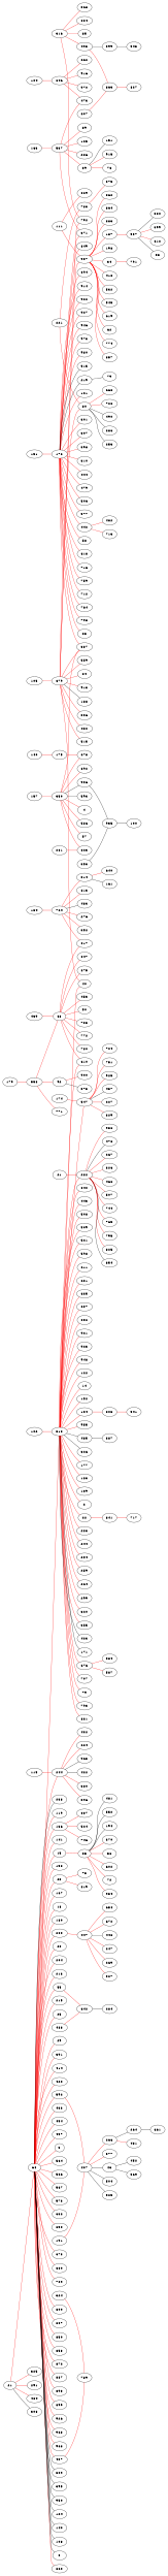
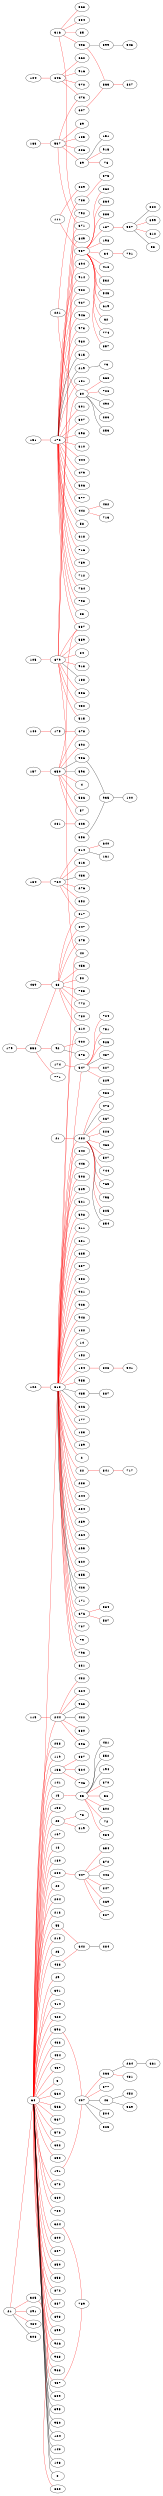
  strict graph {
    "edge"="{'color': ''}"
    file="tmp_workspace/layers/EU_core_Layer_3_drawing.dot"
    "graph"="{'edge': '{}', 'file': 'tmp_workspace/layers/EU_core_Layer_3_drawing.dot', 'graph': \"{'file': 'tmp_workspace/layers/EU_core_Layer_2_drawing_improved.dot'}\", 'node': \"{'height': '', 'level': '', 'pos': '', 'width': ''}\"}"
    "node"="{'height': '', 'label': '\\N', 'level': '', 'pos': '', 'width': ''}"
    rankdir=LR
    node [level=2]
    edge [color=red]
    n1 [height=0.05 label=21 level=1 width=0.05]
    n2 [height=0.05 label=64 level=1 width=0.05]
    291
    325
    484 [height=0.05 level=1 width=0.05]
    n6 [label=308 level=3]
    n7 [height=0.05 label=318 level=1 width=0.05]
    n8 [height=0.05 label=244 level=1 width=0.05]
    119
    136 [height=0.05 level=1 width=0.05]
    141
    15 [height=0.05 level=1 width=0.05]
    158 [height=0.05 level=1 width=0.05]
    167
    18
    180 [height=0.05 level=1 width=0.05]
    20
    204
    213
    215
    23
    25
    280 [height=0.05 level=1 width=0.05]
    29
    391
    414
    420 [height=0.05 level=1 width=0.05]
    433
    437 [height=0.05 level=1 width=0.05]
    454 [height=0.05 level=1 width=0.05]
    457
    5 [height=0.05 level=1 width=0.05]
    55 [height=0.05 level=1 width=0.05]
    564
    566 [height=0.05 level=1 width=0.05]
    567
    573 [height=0.05 level=1 width=0.05]
    592 [height=0.05 level=1 width=0.05]
    632
    650 [height=0.05 level=1 width=0.05]
    673
    680
    709
    800
    807
    850
    853
    860 [height=0.05 level=1 width=0.05]
    872 [height=0.05 level=1 width=0.05]
    887
    893
    899
    926
    963
    968
    n56 [label=309 level=3]
    n57 [label=395 level=3]
    n58 [label=950 level=3]
    n59 [label=124 level=3]
    n60 [label=140 level=3]
    n61 [label=108 level=3]
    n62 [label=0 level=3]
    n63 [label=238 level=3]
    122 [height=0.05 level=1 width=0.05]
    14 [height=0.05 level=1 width=0.05]
    152 [height=0.05 level=1 width=0.05]
    154 [height=0.05 level=1 width=0.05]
    n68 [height=0.05 label=547 level=1 width=0.05]
    177 [height=0.05 level=1 width=0.05]
    183 [height=0.05 level=1 width=0.05]
    189 [height=0.05 level=1 width=0.05]
    2
    n73 [height=0.05 label=282 level=1 width=0.05]
    22 [height=0.05 level=1 width=0.05]
    233 [height=0.05 level=1 width=0.05]
    244
    254 [height=0.05 level=1 width=0.05]
    259
    264
    299
    320
    355 [height=0.05 level=1 width=0.05]
    40 [height=0.05 level=1 width=0.05]
    443
    508 [height=0.05 level=1 width=0.05]
    509 [height=0.05 level=1 width=0.05]
    521 [height=0.05 level=1 width=0.05]
    598
    610 [height=0.05 level=1 width=0.05]
    611
    631 [height=0.05 level=1 width=0.05]
    635 [height=0.05 level=1 width=0.05]
    637 [height=0.05 level=1 width=0.05]
    676 [height=0.05 level=1 width=0.05]
    707
    79
    793 [height=0.05 level=1 width=0.05]
    831 [height=0.05 level=1 width=0.05]
    840 [height=0.05 level=1 width=0.05]
    852
    921 [height=0.05 level=1 width=0.05]
    923
    948 [height=0.05 level=1 width=0.05]
    955 [height=0.05 level=1 width=0.05]
    n105 [label=485 level=3]
    n106 [label=326 level=3]
    n107 [label=423 level=3]
    n108 [label=171 level=3]
    380
    396
    432
    624 [height=0.05 level=1 width=0.05]
    n113 [label=963 level=3]
    n114 [label=422 level=3]
    524
    746
    837 [height=0.05 level=1 width=0.05]
    n118 [height=0.05 label=55 level=1 width=0.05]
    73
    819
    n121 [label=447]
    789
    n123 [height=0.05 label=642 level=1 width=0.05]
    n124 [label=407]
    803
    227 [height=0.05 level=1 width=0.05]
    329 [height=0.05 level=1 width=0.05]
    724
    751
    925 [height=0.05 level=1 width=0.05]
    n131 [label=437 level=3]
    267 [height=0.05 level=1 width=0.05]
    326
    466
    507 [height=0.05 level=1 width=0.05]
    744
    765
    795
    825
    854 [height=0.05 level=1 width=0.05]
    936 [height=0.05 level=1 width=0.05]
    n142 [label=478 level=3]
    841
    584
    587
    n146 [label=387 level=3]
    370
    56
    602 [height=0.05 level=1 width=0.05]
    72
    934
    n152 [label=481 level=3]
    n153 [label=552 level=3]
    n154 [label=194 level=3]
    247
    269
    327
    654
    672
    n160 [label=448 level=3]
    n161 [label=284 level=3]
    n162 [label=266]
    377
    n164 [label=43 level=3]
    n165 [label=504 level=3]
    n166 [label=525 level=3]
    102 [height=0.05 level=1 width=0.05]
    541
    717
    104 [height=0.05 level=1 width=0.05]
    646 [height=0.05 level=1 width=0.05]
    473 [height=0.05 level=1 width=0.05]
    662
    916
    970
    105 [height=0.05 level=1 width=0.05]
    n177 [height=0.05 label=679 level=1 width=0.05]
    957 [height=0.05 level=1 width=0.05]
    n179 [height=0.05 label=80 level=1 width=0.05]
    792 [height=0.05 level=1 width=0.05]
    336
    337 [height=0.05 level=1 width=0.05]
    450 [height=0.05 level=1 width=0.05]
    515 [height=0.05 level=1 width=0.05]
    559
    84
    913
    n188 [label=188 level=3]
    187
    198
    34
    418
    532
    545 [height=0.05 level=1 width=0.05]
    619
    62
    774
    857
    862 [height=0.05 level=1 width=0.05]
    864 [height=0.05 level=1 width=0.05]
    883 [height=0.05 level=1 width=0.05]
    668
    726 [height=0.05 level=1 width=0.05]
    n204 [label=490 level=3]
    n205 [label=286 level=3]
    n206 [label=253 level=3]
    n207 [label=537]
    791
    111
    829
    399
    612
    n213 [label=53 level=3]
    n214 [label=380 level=3]
    115 [height=0.05 level=1 width=0.05]
    481
    n217 [label=264 level=3]
    n218 [label=569 level=3]
    n219 [label=452 level=3]
    134 [height=0.05 level=1 width=0.05]
    n221 [height=0.05 label=764 level=1 width=0.05]
    276 [height=0.05 level=1 width=0.05]
    352
    n224 [height=0.05 label=314 level=1 width=0.05]
    813 [height=0.05 level=1 width=0.05]
    817 [height=0.05 level=1 width=0.05]
    n227 [label=483 level=3]
    640 [height=0.05 level=1 width=0.05]
    n229 [label=161 level=3]
    140
    175
    678
    151 [height=0.05 level=1 width=0.05]
    n234 [height=0.05 label=172 level=1 width=0.05]
    181 [height=0.05 level=1 width=0.05]
    301
    307
    310
    371 [height=0.05 level=1 width=0.05]
    398
    442
    444
    479 [height=0.05 level=1 width=0.05]
    506 [height=0.05 level=1 width=0.05]
    577 [height=0.05 level=1 width=0.05]
    58 [height=0.05 level=1 width=0.05]
    618
    712
    716
    759 [height=0.05 level=1 width=0.05]
    764 [height=0.05 level=1 width=0.05]
    798 [height=0.05 level=1 width=0.05]
    83
    849 [height=0.05 level=1 width=0.05]
    894
    914
    922 [height=0.05 level=1 width=0.05]
    927 [height=0.05 level=1 width=0.05]
    946 [height=0.05 level=1 width=0.05]
    973
    980
    n262 [label=515 level=3]
    n263 [label=219 level=3]
    482
    713
    n266 [label=79 level=3]
    n267 [height=0.05 label=350 level=1 width=0.05]
    157
    823
    4
    536 [height=0.05 level=1 width=0.05]
    57
    892
    n274 [label=593 level=3]
    n275 [label=936 level=3]
    n276 [label=935 level=3]
    n277 [label=100 level=3]
    537 [height=0.05 level=1 width=0.05]
    163
    185
    286 [height=0.05 level=1 width=0.05]
    n282 [label=39]
    89
    76
    915
    n286 [label=151 level=3]
    174 [height=0.05 level=1 width=0.05]
    558 [height=0.05 level=1 width=0.05]
    179
    68 [height=0.05 level=1 width=0.05]
    771 [height=0.05 level=1 width=0.05]
    n292 [label=92]
    453 [height=0.05 level=1 width=0.05]
    50 [height=0.05 level=1 width=0.05]
    733 [height=0.05 level=1 width=0.05]
    772 [height=0.05 level=1 width=0.05]
    780 [height=0.05 level=1 width=0.05]
    847
    875
    900
    n301 [label=373 level=3]
    191
    n303 [label=661 level=3]
    21
    221 [height=0.05 level=1 width=0.05]
    783
    375
    281
    316 [height=0.05 level=1 width=0.05]
    368
    n311 [height=0.05 label=493 level=1 width=0.05]
    834 [height=0.05 level=1 width=0.05]
    85 [height=0.05 level=1 width=0.05]
    863
    n315 [label=399 level=3]
    827
    n317 [label=543 level=3]
    324
    439 [height=0.05 level=1 width=0.05]
    488 [height=0.05 level=1 width=0.05]
    607
    n322 [label=353 level=3]
    n1 -- n2
    n1 -- 291
    n1 -- 325
    n1 -- 484
    n1 -- n6 [color=""]
    n2 -- n7
    n2 -- n8
    n2 -- 119
    n2 -- 136
    n2 -- 141
    n2 -- 15
    n2 -- 158
    n2 -- 167
    n2 -- 18
    n2 -- 180
    n2 -- 20
    n2 -- 204
    n2 -- 213
    n2 -- 215
    n2 -- 23
    n2 -- 25
    n2 -- 280
    n2 -- 29
    n2 -- 391
    n2 -- 414
    n2 -- 420
    n2 -- 433
    n2 -- 437
    n2 -- 454
    n2 -- 457
    n2 -- 5
    n2 -- 55
    n2 -- 564
    n2 -- 566
    n2 -- 567
    n2 -- 573
    n2 -- 592
    n2 -- 632
    n2 -- 650
    n2 -- 673
    n2 -- 680
    n2 -- 709
    n2 -- 800
    n2 -- 807
    n2 -- 850
    n2 -- 853
-   n2 -- 860
+   325 -- 860
    n2 -- 872
    n2 -- 887
    n2 -- 893
    n2 -- 899
    n2 -- 926
    n2 -- 963
    n2 -- 968
    n2 -- n56 [color=""]
    n2 -- n57 [color=""]
    n2 -- n58 [color=""]
    n2 -- n59 [color=""]
    n2 -- n60 [color=""]
    n2 -- n61 [color=""]
    n2 -- n62 [color=""]
-   n2 -- n63 [color=""]
+   n2 -- n63
    n7 -- 122
    n7 -- 14
    n7 -- 152
    n7 -- 154
    n7 -- n68
    n7 -- 177
    n7 -- 183
    n7 -- 189
    n7 -- 2
    n7 -- n73
    n7 -- 22
    n7 -- 233
    n7 -- 244
    n7 -- 254
    n7 -- 259
    n7 -- 264
    n7 -- 299
    n7 -- 320
    n7 -- 355
    n7 -- 40
    n7 -- 443
    n7 -- 508
    n7 -- 509
    n7 -- 521
    n7 -- 598
    n7 -- 610
    n7 -- 611
    n7 -- 631
    n7 -- 635
    n7 -- 637
    n7 -- 676
    n7 -- 707
    n7 -- 79
    n7 -- 793
    n7 -- 831
    n7 -- 840
    n7 -- 852
    n7 -- 921
    n7 -- 923
    n7 -- 948
    n7 -- 955
    n7 -- n105 [color=""]
    n7 -- n106 [color=""]
    n7 -- n107 [color=""]
    n7 -- n108 [color=""]
    n8 -- 380
    n8 -- 396
    n8 -- 432
    n8 -- 624
    n8 -- n113 [color=""]
    n8 -- n114 [color=""]
    136 -- 524
    136 -- 746
    136 -- 837
    15 -- n118
    23 -- 73
    23 -- 819
    280 -- n121
    437 -- 789
    55 -- n123
    592 -- n124
    154 -- 803
    n68 -- 227
    n68 -- 329
    n68 -- 724
    n68 -- 751
    n68 -- 925
    n68 -- n131 [color=""]
    n73 -- 267
    n73 -- 326
    n73 -- 466
    n73 -- 507
    n73 -- 744
    n73 -- 765
    n73 -- 795
    n73 -- 825
    n73 -- 854 [color=black]
    n73 -- 936
    n73 -- n142 [color=""]
    22 -- 841
    676 -- 584
    676 -- 587
    n105 -- n146 [color=""]
    n118 -- 370
    n118 -- 56
    n118 -- 602
    n118 -- 72
    n118 -- 934
    n118 -- n152 [color=""]
    n118 -- n153 [color=""]
    n118 -- n154 [color=""]
    n121 -- 247
    n121 -- 269
    n121 -- 327
    n121 -- 654
    n121 -- 672
    n121 -- n160 [color=""]
    n123 -- n161 [color=""]
    n124 -- n162
    n124 -- 377
    n124 -- n164 [color=""]
    n124 -- n165 [color=""]
    n124 -- n166 [color=""]
    803 -- 541
    841 -- 717
    n162 -- 481
    n162 -- n217 [color=""]
    n164 -- n218 [color=""]
    n164 -- n219 [color=""]
    102 -- n7
    104 -- 646
    646 -- 473
    646 -- 662
    646 -- 916
    646 -- 970
    105 -- n177
    n177 -- 40
    n177 -- 957
    n177 -- n179
    n177 -- 792
    n177 -- 336
    n177 -- 337
    n177 -- 450
    n177 -- 515
    n177 -- 559
    n177 -- 84
    n177 -- 913
    n177 -- n188 [color=""]
    957 -- 187
    957 -- 198
    957 -- 34
    957 -- 418
    957 -- 532
    957 -- 545
    957 -- 619
    957 -- 62
    957 -- 774
    957 -- 857
    957 -- 862
    957 -- 864
    957 -- 883
    n179 -- 668
    n179 -- 726
    n179 -- n204 [color=""]
    n179 -- n205 [color=""]
    n179 -- n206 [color=""]
    187 -- n207
    34 -- 791
    n207 -- 399
    n207 -- 612
    n207 -- n213 [color=""]
    n207 -- n214 [color=""]
    111 -- 957
    111 -- 829
    115 -- n8
    n217 -- n303 [color=""]
    134 -- n221
    n221 -- 276
    n221 -- 352
    n221 -- n224
    n221 -- 813
    n221 -- 817
    n221 -- n227 [color=""]
    n224 -- 640
    n224 -- n229 [color=""]
    140 -- 175
    175 -- 678
    151 -- n234
    n234 -- 337
    n234 -- 181
    n234 -- 301
    n234 -- 307
    n234 -- 310
    n234 -- 371
    n234 -- 398
    n234 -- 442
    n234 -- 444
    n234 -- 479
    n234 -- 506
    n234 -- 577
    n234 -- 58
    n234 -- 618
    n234 -- 712
    n234 -- 716
    n234 -- 759
    n234 -- 764
    n234 -- 798
    n234 -- 83
    n234 -- 849
    n234 -- 894
    n234 -- 914
    n234 -- 922
    n234 -- 927
    n234 -- 946
    n234 -- 973
    n234 -- 980
    n234 -- n262 [color=""]
    n234 -- n263 [color=""]
    442 -- 482
    442 -- 713
    n263 -- n266 [color=""]
    n267 -- 337
    n267 -- 678
    n267 -- 823
    n267 -- 4
    n267 -- 536
    n267 -- 57
    n267 -- 892
    n267 -- n274 [color=""]
    n267 -- n275 [color=""]
    157 -- n267
    n275 -- n276 [color=""]
    n276 -- n277 [color=""]
    537 -- 473
    537 -- 371
    537 -- 185
    537 -- 286
    537 -- n282
    537 -- 89
    163 -- 537
    n282 -- 76
    n282 -- 915
    n282 -- n286 [color=""]
    174 -- n68
    558 -- 68
    558 -- 771
    558 -- n292
    179 -- 558
    68 -- 610
    68 -- 817
    68 -- 453
    68 -- 50
    68 -- 733
    68 -- 772
    68 -- 780
    68 -- 847
    68 -- 875
    n292 -- 900
    n292 -- n301 [color=""]
    191 -- n124
    21 -- n73
    221 -- n179
    221 -- 783
    783 -- 375
    281 -- 823
    316 -- 792
    316 -- 368
    316 -- n311
    316 -- 834
    316 -- 85
    n311 -- 863
    n311 -- n315 [color=""]
    863 -- 827
    n315 -- n317 [color=""]
    324 -- 789
    439 -- 68
    488 -- n123
    607 -- 863
    n322 -- n276 [color=""]
  }
